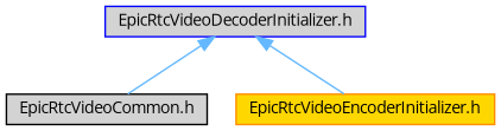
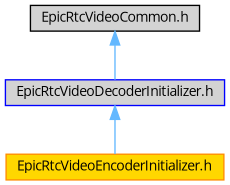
  digraph {
    fontname="Open Sans"
    node [fillcolor=lightgrey fontname="Open Sans" fontsize=10 shape=box style=filled]
    edge [color=steelblue1 dir=back fontname="Open Sans" fontsize=10 labelfontname=Helvetica labelfontsize=10 style=solid]
    n1 [color=black fontcolor=black height=0.2 label="EpicRtcVideoCommon.h" width=0.4]
    n2 [color=blue height=0.2 label="EpicRtcVideoDecoderInitializer.h" width=0.4]
    n3 [color=darkorange fillcolor=gold height=0.2 label="EpicRtcVideoEncoderInitializer.h" width=0.4]
-   n2 -> n1
+   n1 -> n2
    n2 -> n3
  }
